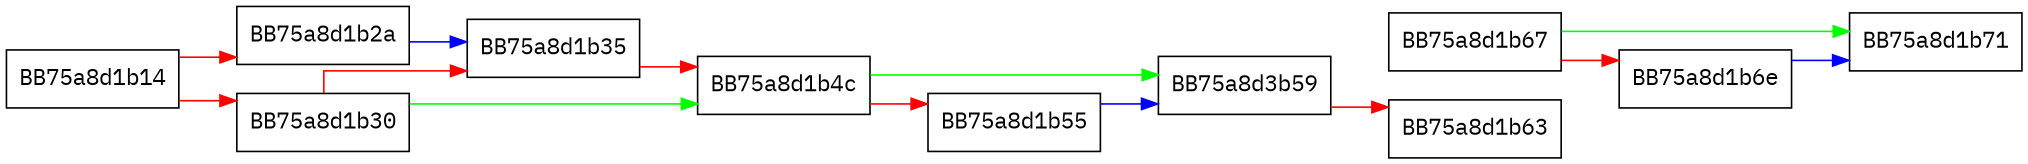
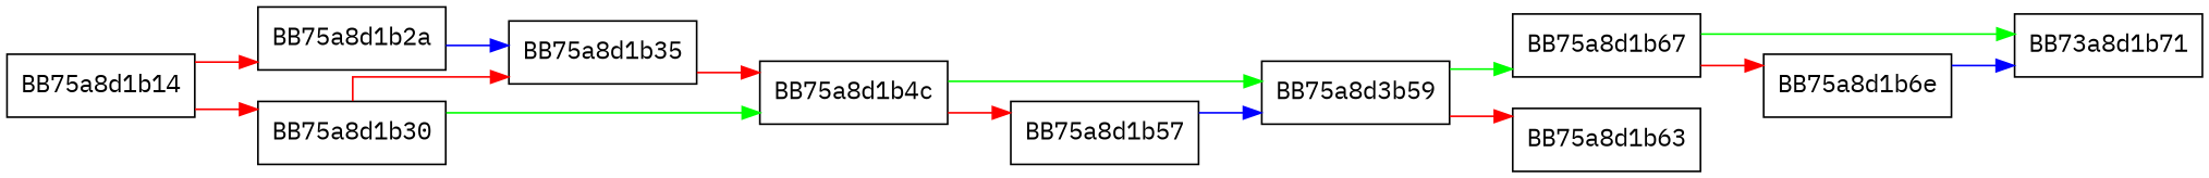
  digraph {
    fontname="IBM Plex Mono"
    rankdir=LR
    splines=ortho
    node [fontname="IBM Plex Mono" shape=box]
    edge [color=red fontname="IBM Plex Mono"]
    BB75a8d1b14
    BB75a8d1b30
    BB75a8d1b2a
    BB75a8d1b35
    BB75a8d1b4c
    n6 [label=BB75a8d3b59]
-   BB75a8d1b55
+   BB75a8d1b55 [label=BB75a8d1b57]
    BB75a8d1b67
    BB75a8d1b63
-   BB75a8d1b71
+   BB75a8d1b71 [label=BB73a8d1b71]
    BB75a8d1b6e
    BB75a8d1b14 -> BB75a8d1b30
    BB75a8d1b14 -> BB75a8d1b2a
    BB75a8d1b30 -> BB75a8d1b35
    BB75a8d1b30 -> BB75a8d1b4c [color=green]
    BB75a8d1b2a -> BB75a8d1b35 [color=blue]
    BB75a8d1b35 -> BB75a8d1b4c
    BB75a8d1b4c -> n6 [color=green]
    BB75a8d1b4c -> BB75a8d1b55
+   n6 -> BB75a8d1b67 [color=green]
    n6 -> BB75a8d1b63
    BB75a8d1b55 -> n6 [color=blue]
    BB75a8d1b67 -> BB75a8d1b71 [color=green]
    BB75a8d1b67 -> BB75a8d1b6e
    BB75a8d1b6e -> BB75a8d1b71 [color=blue]
  }
